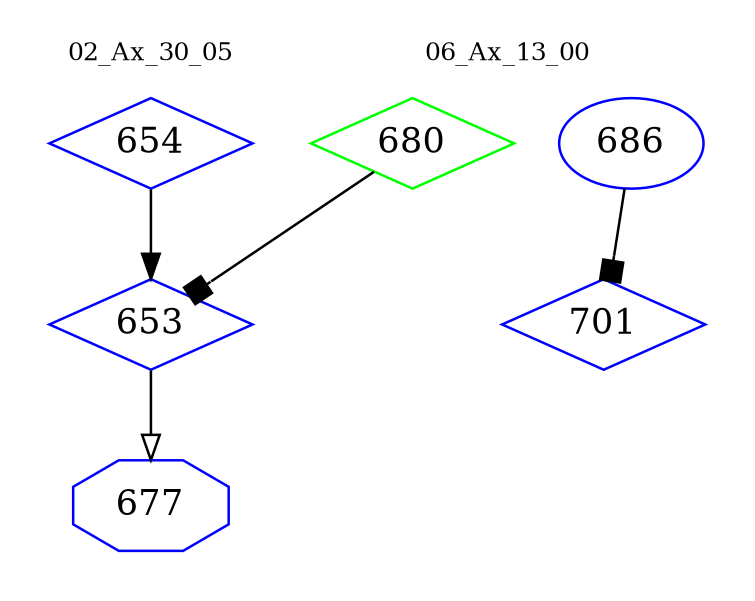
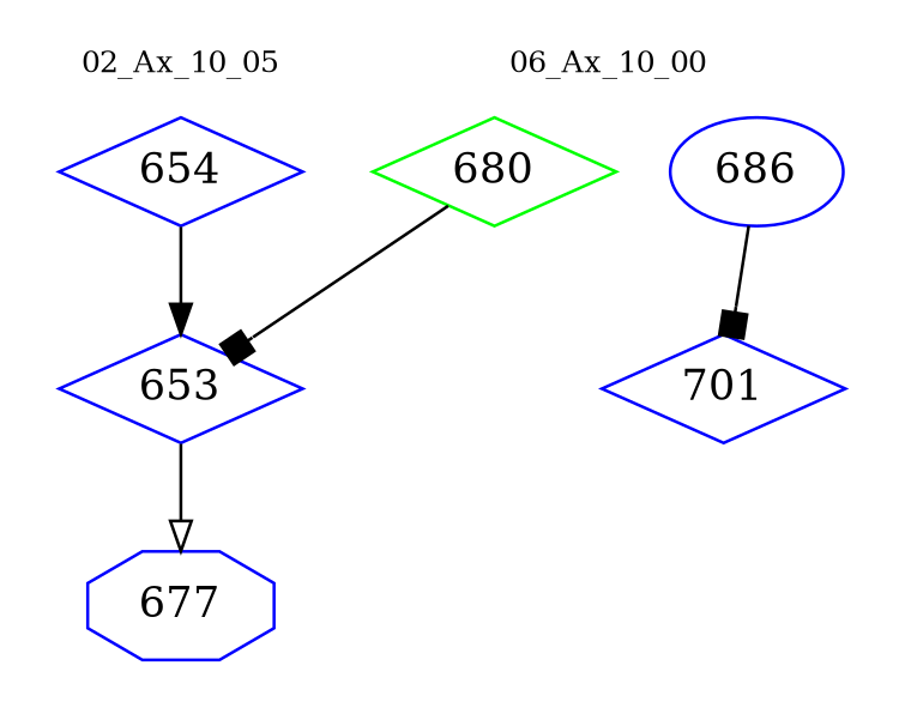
  digraph {
    node [color=blue shape=diamond]
    edge [arrowhead=box color=black]
    n1 [label=654]
    n2 [label=653]
    n3 [label=677 shape=octagon]
    n4 [color=green label=680]
    n5 [label=686 shape=ellipse]
    n6 [label=701]
    subgraph cluster_1 {
      color=white
      fontsize=10
-     label="02_Ax_30_05"
+     label="02_Ax_10_05"
      n1
      n2
      n3
    }
    subgraph cluster_2 {
      color=white
      fontsize=10
-     label="06_Ax_13_00"
+     label="06_Ax_10_00"
      n4
      n5
      n6
    }
    n1 -> n2 [arrowhead=normal]
    n2 -> n3 [arrowhead=onormal]
    n4 -> n2
    n5 -> n6
  }
